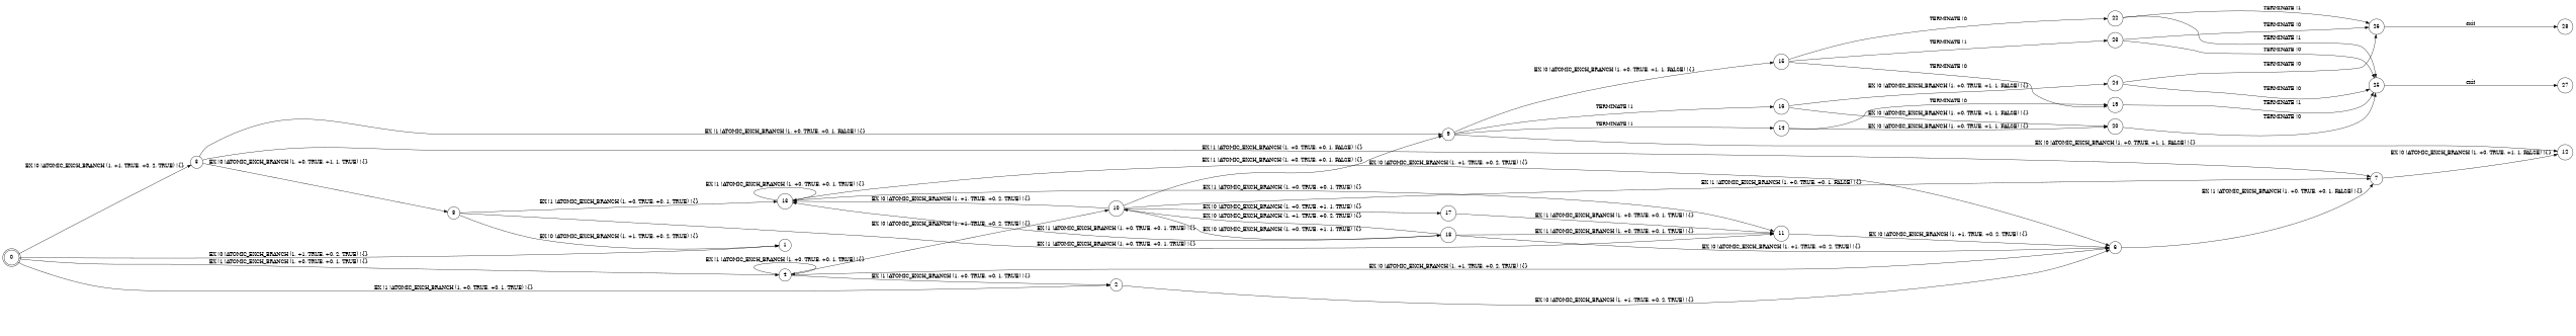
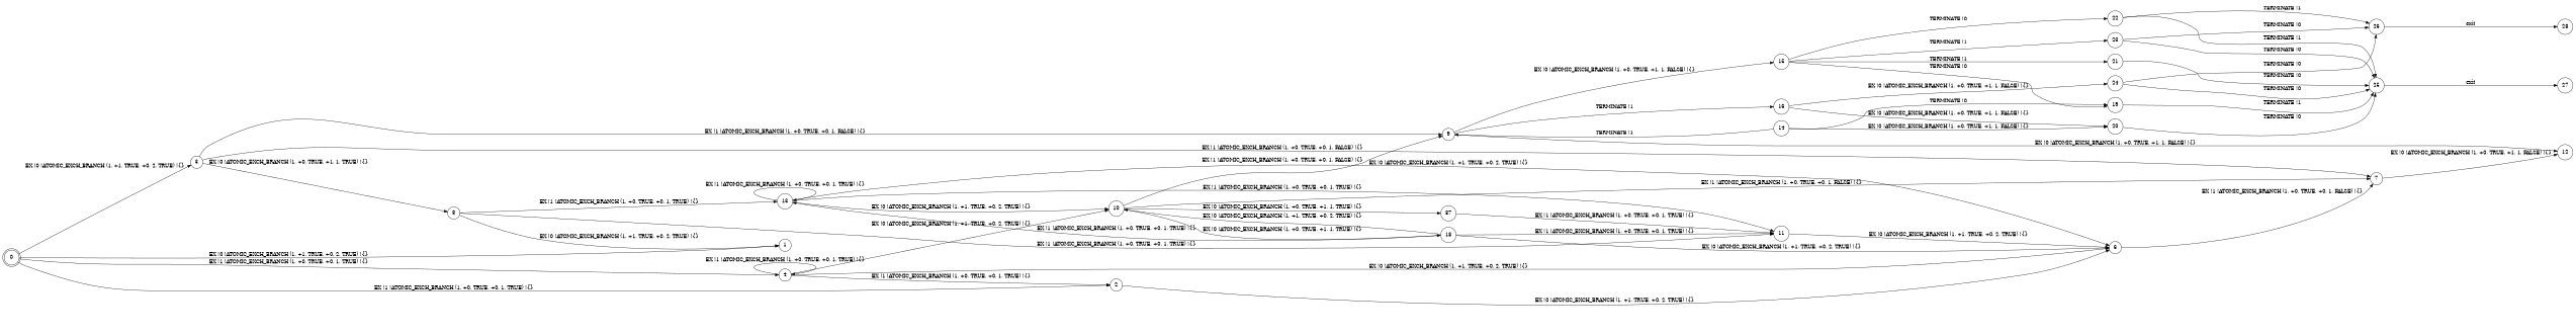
  digraph {
    rankdir=LR
    node [shape=circle]
    0 [peripheries=2]
    1
    2
    3
    4
    6
    7
    8
    9
    10
    12
    11
    13
    14
    15
    16
-   17
+   17 [label=87]
    18
    19
    20
+   21
    22
    23
    24
    25
    26
    27
    28
    0 -> 1 [label="EX !0 !ATOMIC_EXCH_BRANCH (1, +1, TRUE, +0, 2, TRUE) !{}"]
    0 -> 2 [label="EX !1 !ATOMIC_EXCH_BRANCH (1, +0, TRUE, +0, 1, TRUE) !{}"]
    0 -> 3 [label="EX !0 !ATOMIC_EXCH_BRANCH (1, +1, TRUE, +0, 2, TRUE) !{}"]
    0 -> 4 [label="EX !1 !ATOMIC_EXCH_BRANCH (1, +0, TRUE, +0, 1, TRUE) !{}"]
    2 -> 6 [label="EX !0 !ATOMIC_EXCH_BRANCH (1, +1, TRUE, +0, 2, TRUE) !{}"]
    3 -> 7 [label="EX !1 !ATOMIC_EXCH_BRANCH (1, +0, TRUE, +0, 1, FALSE) !{}"]
    3 -> 8 [label="EX !0 !ATOMIC_EXCH_BRANCH (1, +0, TRUE, +1, 1, TRUE) !{}"]
    3 -> 9 [label="EX !1 !ATOMIC_EXCH_BRANCH (1, +0, TRUE, +0, 1, FALSE) !{}"]
    4 -> 2 [label="EX !1 !ATOMIC_EXCH_BRANCH (1, +0, TRUE, +0, 1, TRUE) !{}"]
    4 -> 4 [label="EX !1 !ATOMIC_EXCH_BRANCH (1, +0, TRUE, +0, 1, TRUE) !{}"]
    4 -> 6 [label="EX !0 !ATOMIC_EXCH_BRANCH (1, +1, TRUE, +0, 2, TRUE) !{}"]
    4 -> 10 [label="EX !0 !ATOMIC_EXCH_BRANCH (1, +1, TRUE, +0, 2, TRUE) !{}"]
    6 -> 7 [label="EX !1 !ATOMIC_EXCH_BRANCH (1, +0, TRUE, +0, 1, FALSE) !{}"]
    7 -> 12 [label="EX !0 !ATOMIC_EXCH_BRANCH (1, +0, TRUE, +1, 1, FALSE) !{}"]
    8 -> 1 [label="EX !0 !ATOMIC_EXCH_BRANCH (1, +1, TRUE, +0, 2, TRUE) !{}"]
    8 -> 11 [label="EX !1 !ATOMIC_EXCH_BRANCH (1, +0, TRUE, +0, 1, TRUE) !{}"]
    8 -> 13 [label="EX !1 !ATOMIC_EXCH_BRANCH (1, +0, TRUE, +0, 1, TRUE) !{}"]
    9 -> 12 [label="EX !0 !ATOMIC_EXCH_BRANCH (1, +0, TRUE, +1, 1, FALSE) !{}"]
-   9 -> 14 [label="TERMINATE !1"]
+   14 -> 9 [label="TERMINATE !1"]
    9 -> 15 [label="EX !0 !ATOMIC_EXCH_BRANCH (1, +0, TRUE, +1, 1, FALSE) !{}"]
    9 -> 16 [label="TERMINATE !1"]
    10 -> 7 [label="EX !1 !ATOMIC_EXCH_BRANCH (1, +0, TRUE, +0, 1, FALSE) !{}"]
    10 -> 9 [label="EX !1 !ATOMIC_EXCH_BRANCH (1, +0, TRUE, +0, 1, FALSE) !{}"]
    10 -> 17 [label="EX !0 !ATOMIC_EXCH_BRANCH (1, +0, TRUE, +1, 1, TRUE) !{}"]
    10 -> 18 [label="EX !0 !ATOMIC_EXCH_BRANCH (1, +0, TRUE, +1, 1, TRUE) !{}"]
    11 -> 6 [label="EX !0 !ATOMIC_EXCH_BRANCH (1, +1, TRUE, +0, 2, TRUE) !{}"]
    13 -> 6 [label="EX !0 !ATOMIC_EXCH_BRANCH (1, +1, TRUE, +0, 2, TRUE) !{}"]
-   10 -> 13 [label="EX !0 !ATOMIC_EXCH_BRANCH (1, +1, TRUE, +0, 2, TRUE) !{}"]
+   13 -> 10 [label="EX !0 !ATOMIC_EXCH_BRANCH (1, +1, TRUE, +0, 2, TRUE) !{}"]
    13 -> 11 [label="EX !1 !ATOMIC_EXCH_BRANCH (1, +0, TRUE, +0, 1, TRUE) !{}"]
    13 -> 13 [label="EX !1 !ATOMIC_EXCH_BRANCH (1, +0, TRUE, +0, 1, TRUE) !{}"]
    14 -> 19 [label="TERMINATE !0"]
    14 -> 20 [label="EX !0 !ATOMIC_EXCH_BRANCH (1, +0, TRUE, +1, 1, FALSE) !{}"]
    15 -> 19 [label="TERMINATE !0"]
+   15 -> 21 [label="TERMINATE !1"]
    15 -> 22 [label="TERMINATE !0"]
    15 -> 23 [label="TERMINATE !1"]
    16 -> 20 [label="EX !0 !ATOMIC_EXCH_BRANCH (1, +0, TRUE, +1, 1, FALSE) !{}"]
    16 -> 24 [label="EX !0 !ATOMIC_EXCH_BRANCH (1, +0, TRUE, +1, 1, FALSE) !{}"]
    17 -> 11 [label="EX !1 !ATOMIC_EXCH_BRANCH (1, +0, TRUE, +0, 1, TRUE) !{}"]
    18 -> 6 [label="EX !0 !ATOMIC_EXCH_BRANCH (1, +1, TRUE, +0, 2, TRUE) !{}"]
    18 -> 10 [label="EX !0 !ATOMIC_EXCH_BRANCH (1, +1, TRUE, +0, 2, TRUE) !{}"]
    18 -> 11 [label="EX !1 !ATOMIC_EXCH_BRANCH (1, +0, TRUE, +0, 1, TRUE) !{}"]
    18 -> 13 [label="EX !1 !ATOMIC_EXCH_BRANCH (1, +0, TRUE, +0, 1, TRUE) !{}"]
    19 -> 25 [label="TERMINATE !1"]
    20 -> 25 [label="TERMINATE !0"]
+   21 -> 25 [label="TERMINATE !0"]
    22 -> 25 [label="TERMINATE !1"]
    22 -> 26 [label="TERMINATE !1"]
    23 -> 25 [label="TERMINATE !0"]
    23 -> 26 [label="TERMINATE !0"]
    24 -> 25 [label="TERMINATE !0"]
    24 -> 26 [label="TERMINATE !0"]
    25 -> 27 [label=exit]
    26 -> 28 [label=exit]
  }
